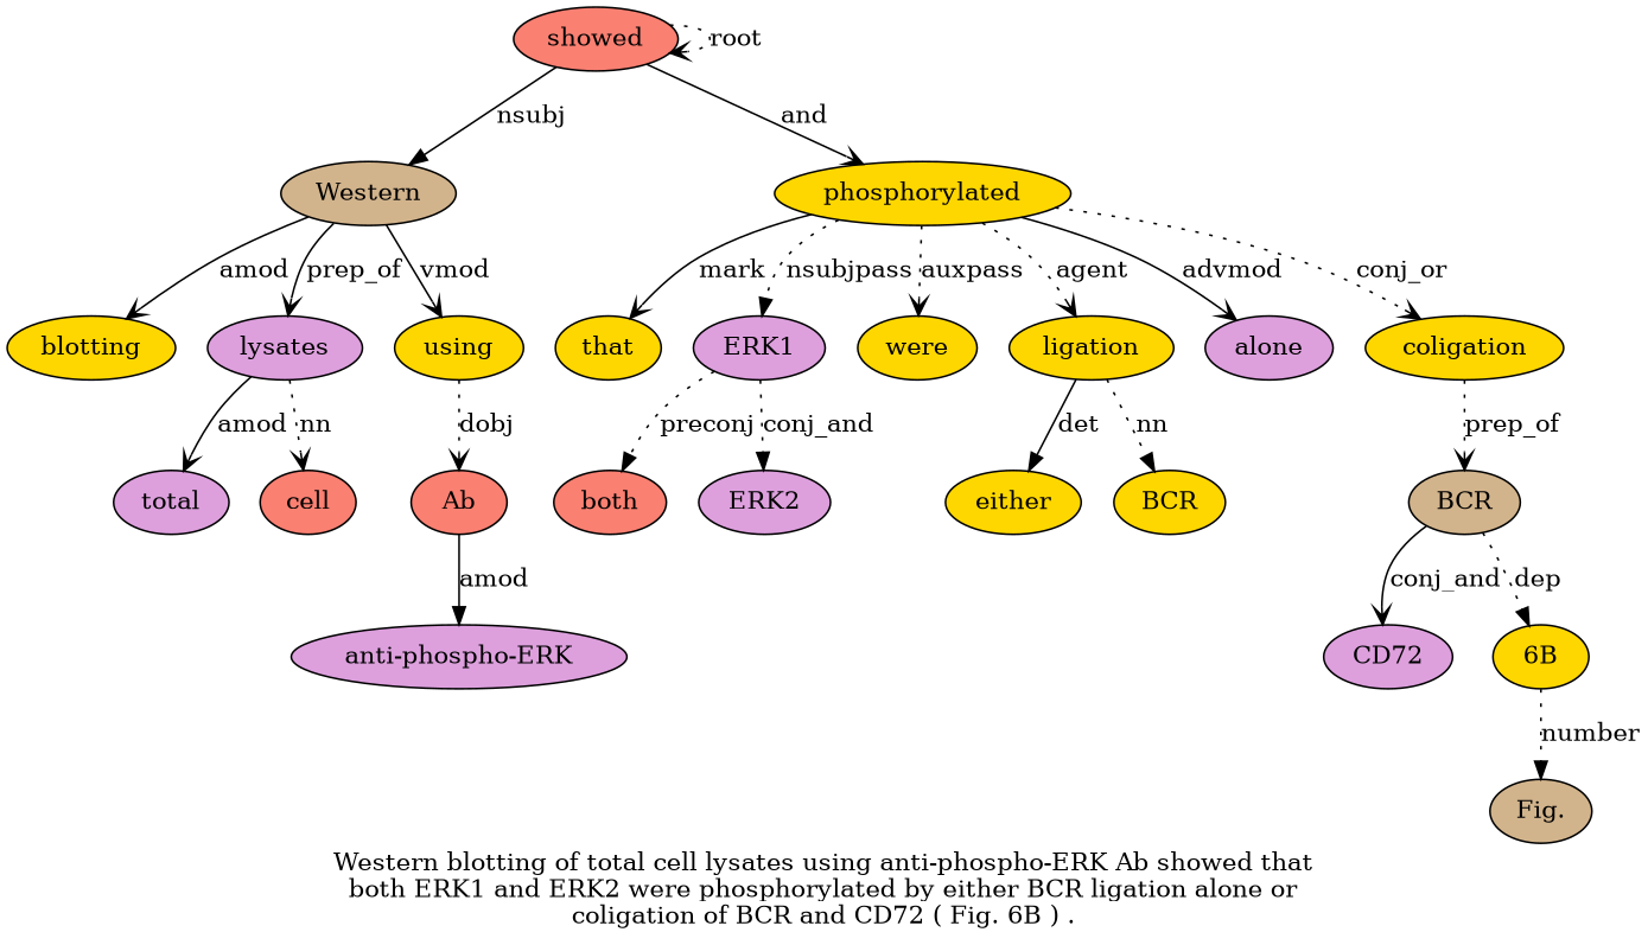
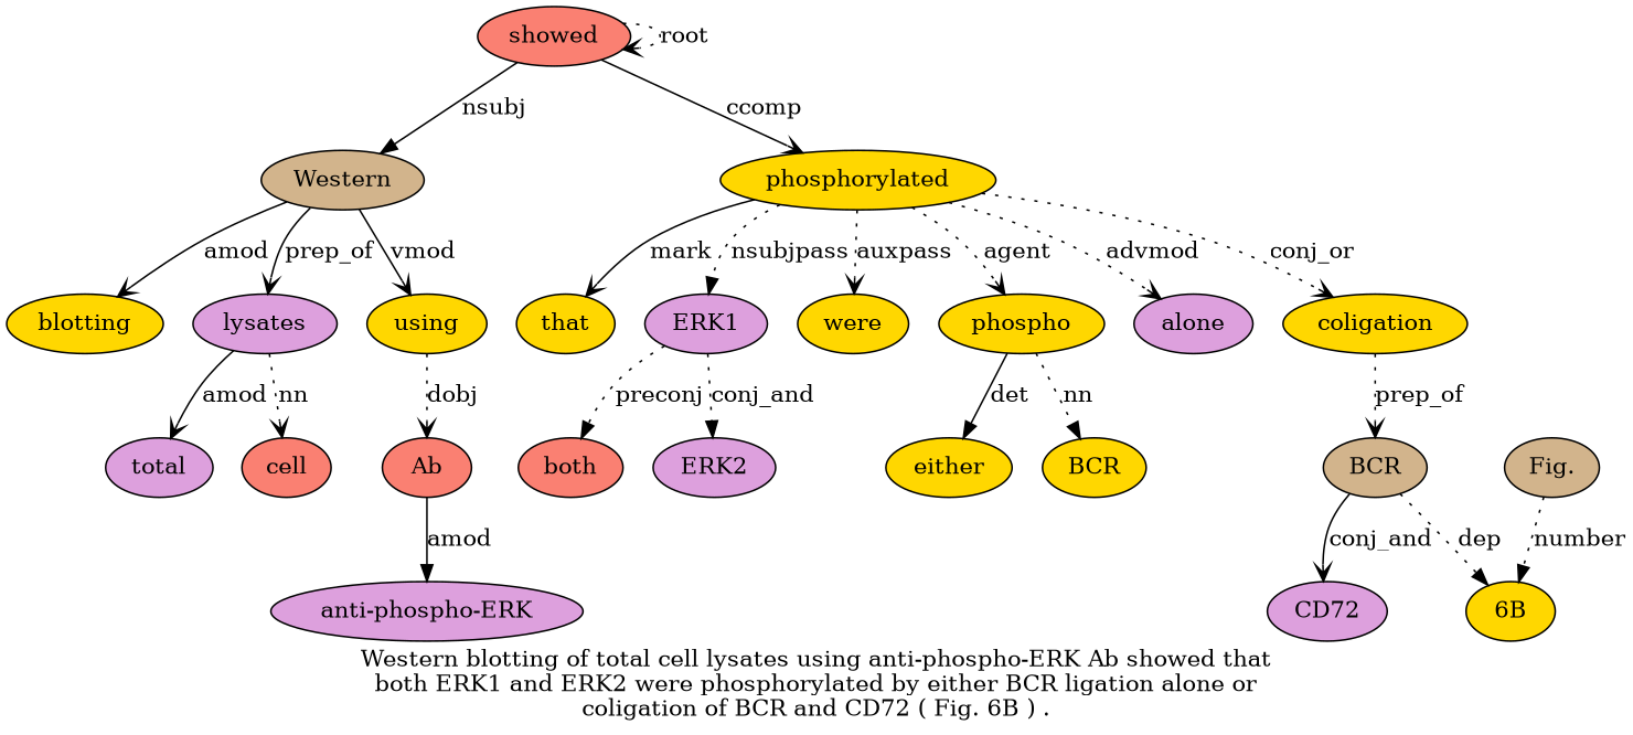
  digraph {
    label="Western blotting of total cell lysates using anti-phospho-ERK Ab showed that\nboth ERK1 and ERK2 were phosphorylated by either BCR ligation alone or\ncoligation of BCR and CD72 ( Fig. 6B ) ."
    node [fillcolor=gold style=filled]
    edge [arrowhead=vee style=dotted]
    n1 [fillcolor=salmon label=showed]
    n2 [fillcolor=tan label=Western]
    n3 [label=phosphorylated]
    n4 [label=blotting]
    n5 [fillcolor=plum label=lysates]
    n6 [label=using]
    n7 [label=that]
    n8 [fillcolor=plum label=ERK1]
    n9 [label=were]
-   n10 [label=ligation]
+   n10 [label=phospho]
    n11 [fillcolor=plum label=alone]
    n12 [label=coligation]
    n13 [fillcolor=plum label=total]
    n14 [fillcolor=salmon label=cell]
    n15 [fillcolor=salmon label=Ab]
    n16 [fillcolor=plum label="anti-phospho-ERK"]
    n17 [fillcolor=salmon label=both]
    n18 [fillcolor=plum label=ERK2]
    n19 [label=either]
    n20 [label=BCR]
    n21 [fillcolor=tan label=BCR]
    n22 [fillcolor=plum label=CD72]
    n23 [label="6B"]
    n24 [fillcolor=tan label="Fig."]
    n1 -> n1 [label=root]
    n1 -> n2 [arrowhead=normal label=nsubj style=solid]
-   n1 -> n3 [label=and style=solid]
+   n1 -> n3 [label=ccomp style=solid]
    n2 -> n4 [label=amod style=solid]
    n2 -> n5 [label=prep_of style=solid]
    n2 -> n6 [label=vmod style=solid]
    n3 -> n7 [label=mark style=solid]
    n3 -> n8 [arrowhead=normal label=nsubjpass]
    n3 -> n9 [label=auxpass]
    n3 -> n10 [label=agent]
-   n3 -> n11 [label=advmod style=solid]
+   n3 -> n11 [label=advmod]
    n3 -> n12 [label=conj_or]
    n5 -> n13 [label=amod style=solid]
    n5 -> n14 [label=nn]
    n6 -> n15 [label=dobj]
    n8 -> n17 [arrowhead=normal label=preconj]
    n8 -> n18 [arrowhead=normal label=conj_and]
    n10 -> n19 [arrowhead=normal label=det style=solid]
    n10 -> n20 [arrowhead=normal label=nn]
    n12 -> n21 [label=prep_of]
    n15 -> n16 [arrowhead=normal label=amod style=solid]
    n21 -> n22 [label=conj_and style=solid]
    n21 -> n23 [arrowhead=normal label=dep]
-   n23 -> n24 [arrowhead=normal label=number]
+   n24 -> n23 [arrowhead=normal label=number]
  }
